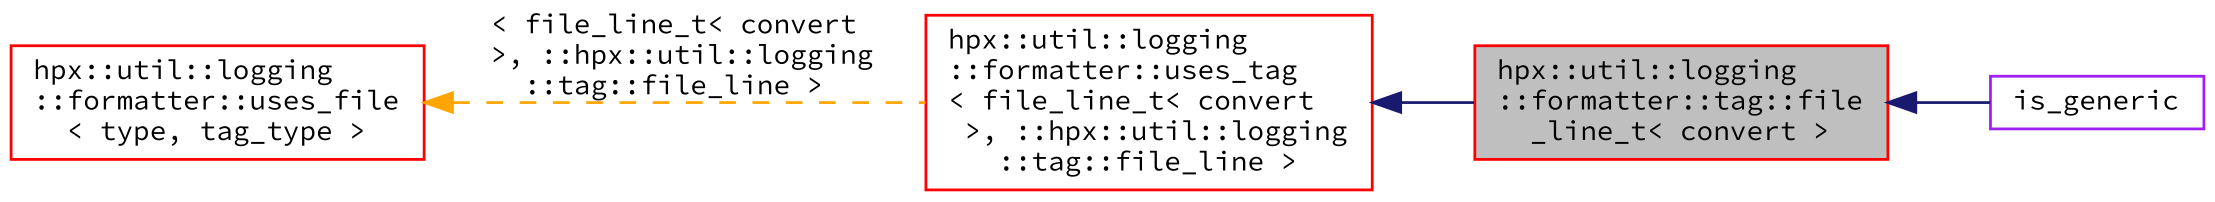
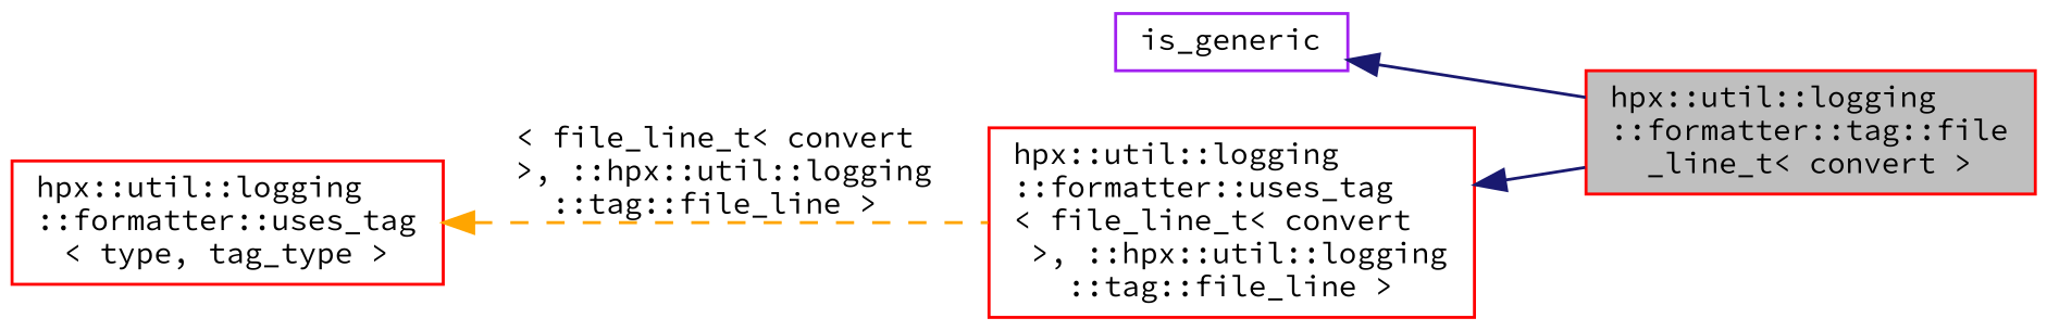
  digraph {
    fontname="Source Code Pro"
    rankdir=LR
    node [color=red fillcolor=white fontname="Source Code Pro" fontsize=10 shape=record style=filled]
    edge [color=midnightblue dir=back fontname="Source Code Pro" fontsize=10 labelfontname=Helvetica labelfontsize=10 style=solid]
    n1 [fillcolor=grey75 fontcolor=black height=0.2 label="hpx::util::logging\l::formatter::tag::file\l_line_t\< convert \>" width=0.4]
    n2 [color=purple height=0.2 label=is_generic width=0.4]
    n3 [height=0.2 label="hpx::util::logging\l::formatter::uses_tag\l\< file_line_t\< convert\l \>, ::hpx::util::logging\l::tag::file_line \>" width=0.4]
-   n4 [height=0.2 label="hpx::util::logging\l::formatter::uses_file\l\< type, tag_type \>" width=0.4]
-   n1 -> n2
+   n4 [height=0.2 label="hpx::util::logging\l::formatter::uses_tag\l\< type, tag_type \>" width=0.4]
+   n2 -> n1
    n3 -> n1
    n4 -> n3 [color=orange label=" \< file_line_t\< convert\l \>, ::hpx::util::logging\l::tag::file_line \>" style=dashed]
  }
